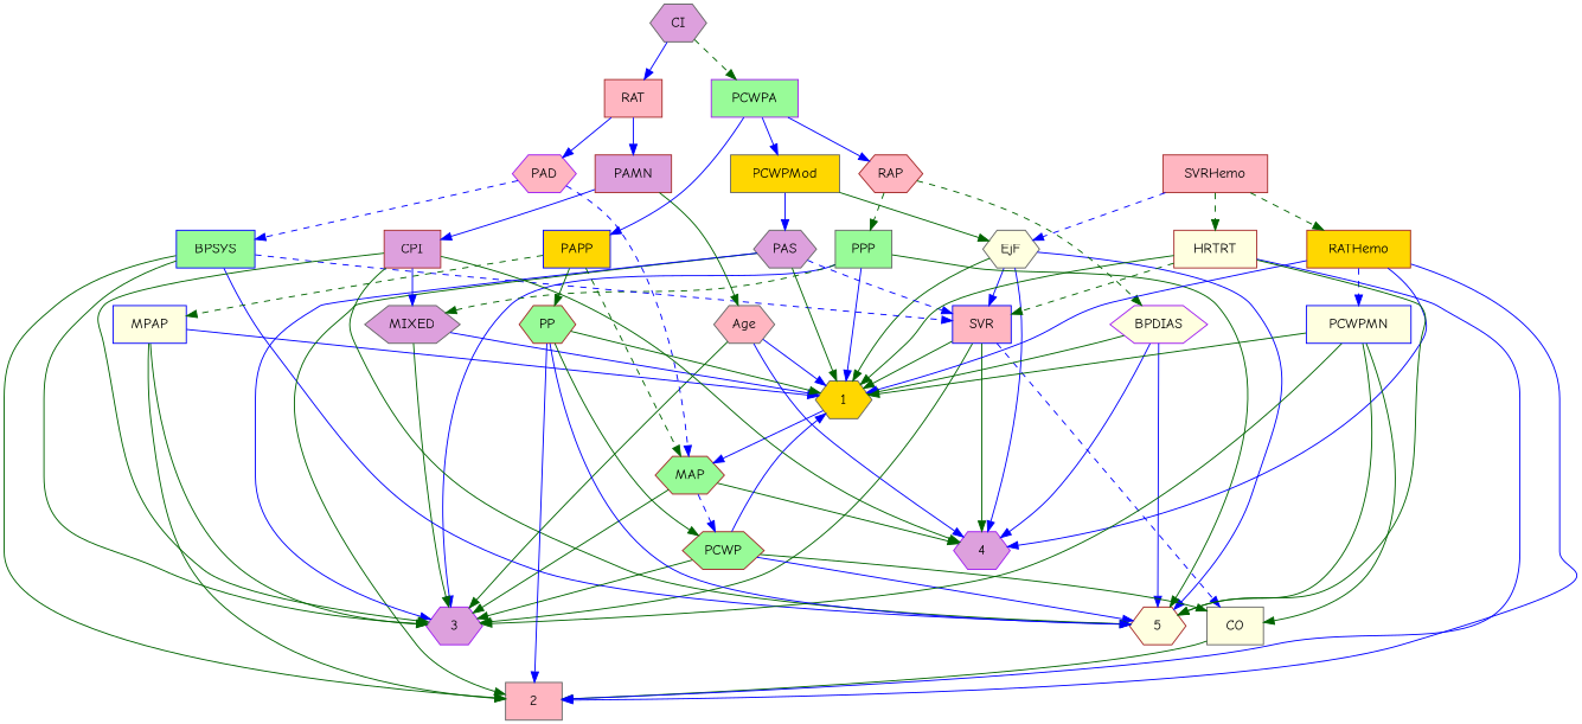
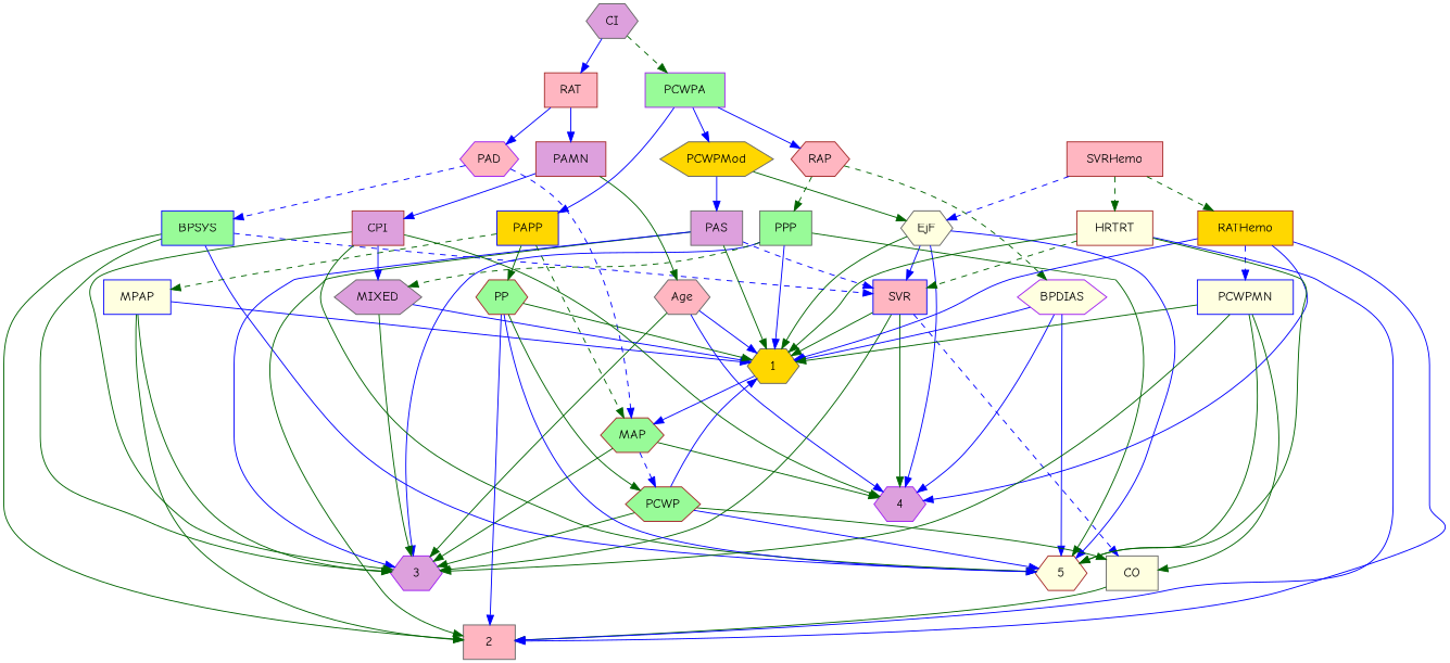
  strict digraph {
    fontname="Comic Neue"
    node [color=brown fillcolor=lightpink fontname="Comic Neue" shape=box style=filled]
    edge [color=darkgreen fontname="Comic Neue" style=solid]
    1 [color=gray40 fillcolor=gold height=0.5 shape=hexagon width=0.75]
    MAP [fillcolor=palegreen height=0.5 shape=hexagon width=0.84854]
    2 [color=gray40 height=0.5 width=0.75]
    3 [color=purple fillcolor=plum height=0.5 shape=hexagon width=0.75]
    4 [color=purple fillcolor=plum height=0.5 shape=hexagon width=0.75]
    5 [fillcolor=lightyellow height=0.5 shape=hexagon width=0.75]
    Age [color=gray40 height=0.5 shape=hexagon width=0.75]
    EjF [color=gray40 fillcolor=lightyellow height=0.5 shape=hexagon width=0.75]
    SVR [color=blue height=0.5 width=0.77632]
    CO [color=gray40 fillcolor=lightyellow height=0.5 width=0.75]
    RAP [height=0.5 shape=hexagon width=0.77632]
    BPDIAS [color=purple fillcolor=lightyellow height=0.5 shape=hexagon width=1.1735]
    PPP [color=gray40 fillcolor=palegreen height=0.5 width=0.75]
    MIXED [color=gray40 fillcolor=plum height=0.5 shape=hexagon width=1.1193]
    MPAP [color=blue fillcolor=lightyellow height=0.5 width=0.97491]
    BPSYS [color=blue fillcolor=palegreen height=0.5 width=1.0471]
    PAD [color=purple height=0.5 shape=hexagon width=0.79437]
    PCWP [fillcolor=palegreen height=0.5 shape=hexagon width=0.97491]
-   PAS [color=gray40 fillcolor=plum height=0.5 shape=hexagon width=0.75]
+   PAS [color=gray40 fillcolor=plum height=0.5 width=0.75]
    PAMN [fillcolor=plum height=0.5 width=1.011]
    CPI [fillcolor=plum height=0.5 width=0.75]
    RATHemo [fillcolor=gold height=0.5 width=1.3721]
    PCWPMN [color=blue fillcolor=lightyellow height=0.5 width=1.3902]
    RAT [height=0.5 width=0.75827]
-   PCWPMod [color=gray40 fillcolor=gold height=0.5 width=1.4443]
+   PCWPMod [color=gray40 fillcolor=gold height=0.5 shape=hexagon width=1.4443]
    PCWPA [color=purple fillcolor=palegreen height=0.5 width=1.1555]
    PAPP [color=blue fillcolor=gold height=0.5 width=0.88464]
    PP [fillcolor=palegreen height=0.5 shape=hexagon width=0.75]
    SVRHemo [height=0.5 width=1.3902]
    HRTRT [fillcolor=lightyellow height=0.5 width=1.1013]
    CI [color=gray40 fillcolor=plum height=0.5 shape=hexagon width=0.75]
    1 -> MAP [color=blue]
    MAP -> 3
    MAP -> 4
    MAP -> PCWP [color=blue style=dashed]
    Age -> 1 [color=blue]
    Age -> 3
    Age -> 4 [color=blue]
    EjF -> 1
    EjF -> 4 [color=blue]
    EjF -> 5 [color=blue]
    EjF -> SVR [color=blue]
    SVR -> 1
    SVR -> 3
    SVR -> 4
    SVR -> CO [color=blue style=dashed]
    CO -> 2
    RAP -> BPDIAS [style=dashed]
    RAP -> PPP [style=dashed]
-   BPDIAS -> 1
+   BPDIAS -> 1 [color=blue]
    BPDIAS -> 4 [color=blue]
    BPDIAS -> 5 [color=blue]
    PPP -> 1 [color=blue]
    PPP -> 3 [color=blue]
    PPP -> 5
    PPP -> MIXED [style=dashed]
    MIXED -> 1 [color=blue]
    MIXED -> 3
    MPAP -> 1 [color=blue]
    MPAP -> 2
    MPAP -> 3
    BPSYS -> 2
    BPSYS -> 3
    BPSYS -> 5 [color=blue]
    BPSYS -> SVR [color=blue style=dashed]
    PAD -> MAP [color=blue style=dashed]
    PAD -> BPSYS [color=blue style=dashed]
    PCWP -> 1 [color=blue]
    PCWP -> 3
    PCWP -> 5 [color=blue]
    PCWP -> CO
    PAS -> 1
    PAS -> 2
    PAS -> 3 [color=blue]
    PAS -> SVR [color=blue style=dashed]
    PAMN -> Age
    PAMN -> CPI [color=blue]
    CPI -> 3
    CPI -> 4
    CPI -> 5
    CPI -> MIXED [color=blue]
    RATHemo -> 1 [color=blue]
    RATHemo -> 2 [color=blue]
    RATHemo -> 4 [color=blue]
    RATHemo -> PCWPMN [color=blue style=dashed]
    PCWPMN -> 1
    PCWPMN -> 3
    PCWPMN -> 5
    PCWPMN -> CO
    RAT -> PAD [color=blue]
    RAT -> PAMN [color=blue]
    PCWPMod -> EjF
    PCWPMod -> PAS [color=blue]
    PCWPA -> RAP [color=blue]
    PCWPA -> PCWPMod [color=blue]
    PCWPA -> PAPP [color=blue]
    PAPP -> MAP [style=dashed]
    PAPP -> MPAP [style=dashed]
    PAPP -> PP
    PP -> 1
    PP -> 2 [color=blue]
    PP -> 5 [color=blue]
    PP -> PCWP
    SVRHemo -> EjF [color=blue style=dashed]
    SVRHemo -> RATHemo [style=dashed]
    SVRHemo -> HRTRT [style=dashed]
    HRTRT -> 1
    HRTRT -> 2 [color=blue]
    HRTRT -> 5
    HRTRT -> SVR [style=dashed]
    CI -> RAT [color=blue]
    CI -> PCWPA [style=dashed]
  }
